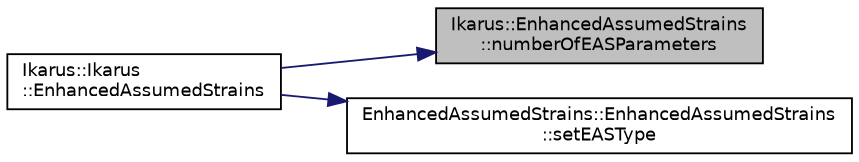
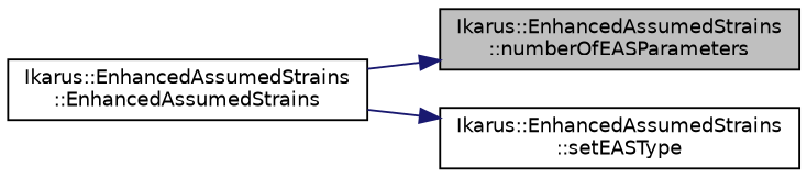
  digraph {
    rankdir=RL
    node [color=black fillcolor=white fontname=Helvetica fontsize=10 shape=record style=filled]
    edge [color=midnightblue dir=back fontname=Helvetica fontsize=10 labelfontname=Helvetica labelfontsize=10 style=solid]
    n1 [fillcolor=grey75 fontcolor=black height=0.2 label="Ikarus::EnhancedAssumedStrains\l::numberOfEASParameters" width=0.4]
-   n2 [height=0.2 label="Ikarus::Ikarus\l::EnhancedAssumedStrains" width=0.4]
-   n3 [height=0.2 label="EnhancedAssumedStrains::EnhancedAssumedStrains\l::setEASType" width=0.4]
+   n2 [height=0.2 label="Ikarus::EnhancedAssumedStrains\l::EnhancedAssumedStrains" width=0.4]
+   n3 [height=0.2 label="Ikarus::EnhancedAssumedStrains\l::setEASType" width=0.4]
    n1 -> n2
    n3 -> n2
  }
